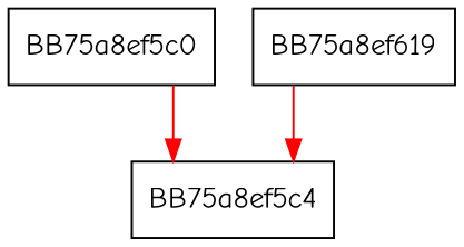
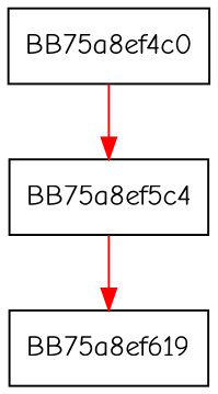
  digraph {
    fontname="Comic Neue"
    splines=ortho
    node [fontname="Comic Neue" shape=box]
    edge [color=red fontname="Comic Neue"]
-   BB75a8ef5c0
+   BB75a8ef5c0 [label=BB75a8ef4c0]
    BB75a8ef5c4
    BB75a8ef619
    BB75a8ef5c0 -> BB75a8ef5c4
-   BB75a8ef619 -> BB75a8ef5c4
+   BB75a8ef5c4 -> BB75a8ef619
  }
